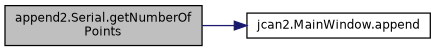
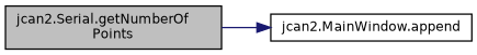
  digraph {
    rankdir=LR
    node [color=black fontname=Helvetica fontsize=10 shape=record style=filled]
-   n1 [fillcolor=grey75 fontcolor=black height=0.2 label="append2.Serial.getNumberOf\lPoints" width=0.4]
+   n1 [fillcolor=grey75 fontcolor=black height=0.2 label="jcan2.Serial.getNumberOf\lPoints" width=0.4]
    n2 [fillcolor=white height=0.2 label="jcan2.MainWindow.append" width=0.4]
    n1 -> n2 [color=midnightblue fontname=Helvetica fontsize=10 labelfontname=Helvetica labelfontsize=10 style=solid]
  }
